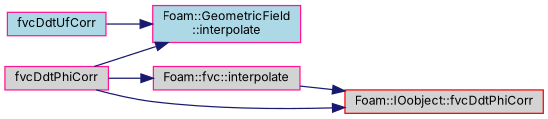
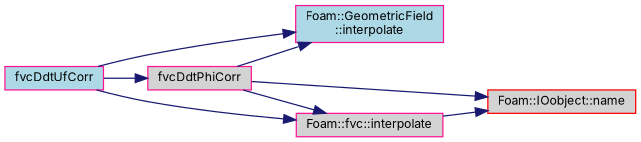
  digraph {
    fontname=Inter
    rankdir=LR
    node [color=deeppink fillcolor=lightgrey fontname=Inter fontsize=10 shape=record style=filled]
    edge [color=midnightblue fontname=Inter fontsize=10 labelfontname=Helvetica labelfontsize=10 style=solid]
    n1 [fillcolor=lightblue fontcolor=black height=0.2 label=fvcDdtUfCorr width=0.4]
    n2 [height=0.2 label=fvcDdtPhiCorr width=0.4]
    n3 [fillcolor=lightblue height=0.2 label="Foam::GeometricField\l::interpolate" width=0.4]
    n4 [height=0.2 label="Foam::fvc::interpolate" width=0.4]
-   n5 [color=red height=0.2 label="Foam::IOobject::fvcDdtPhiCorr" width=0.4]
+   n5 [color=red height=0.2 label="Foam::IOobject::name" width=0.4]
+   n1 -> n2
    n1 -> n3
+   n1 -> n4
    n2 -> n3
    n2 -> n4
    n2 -> n5
    n4 -> n5
  }
